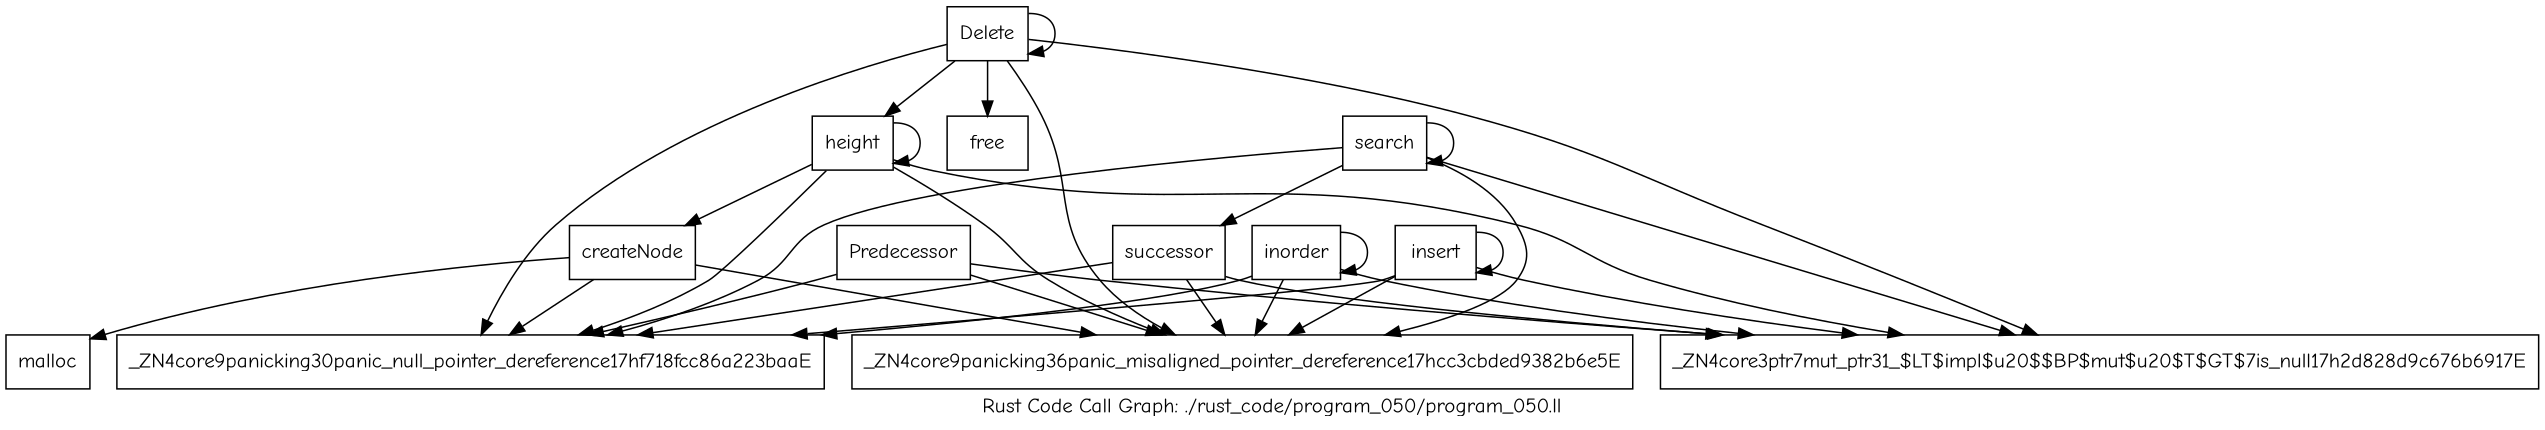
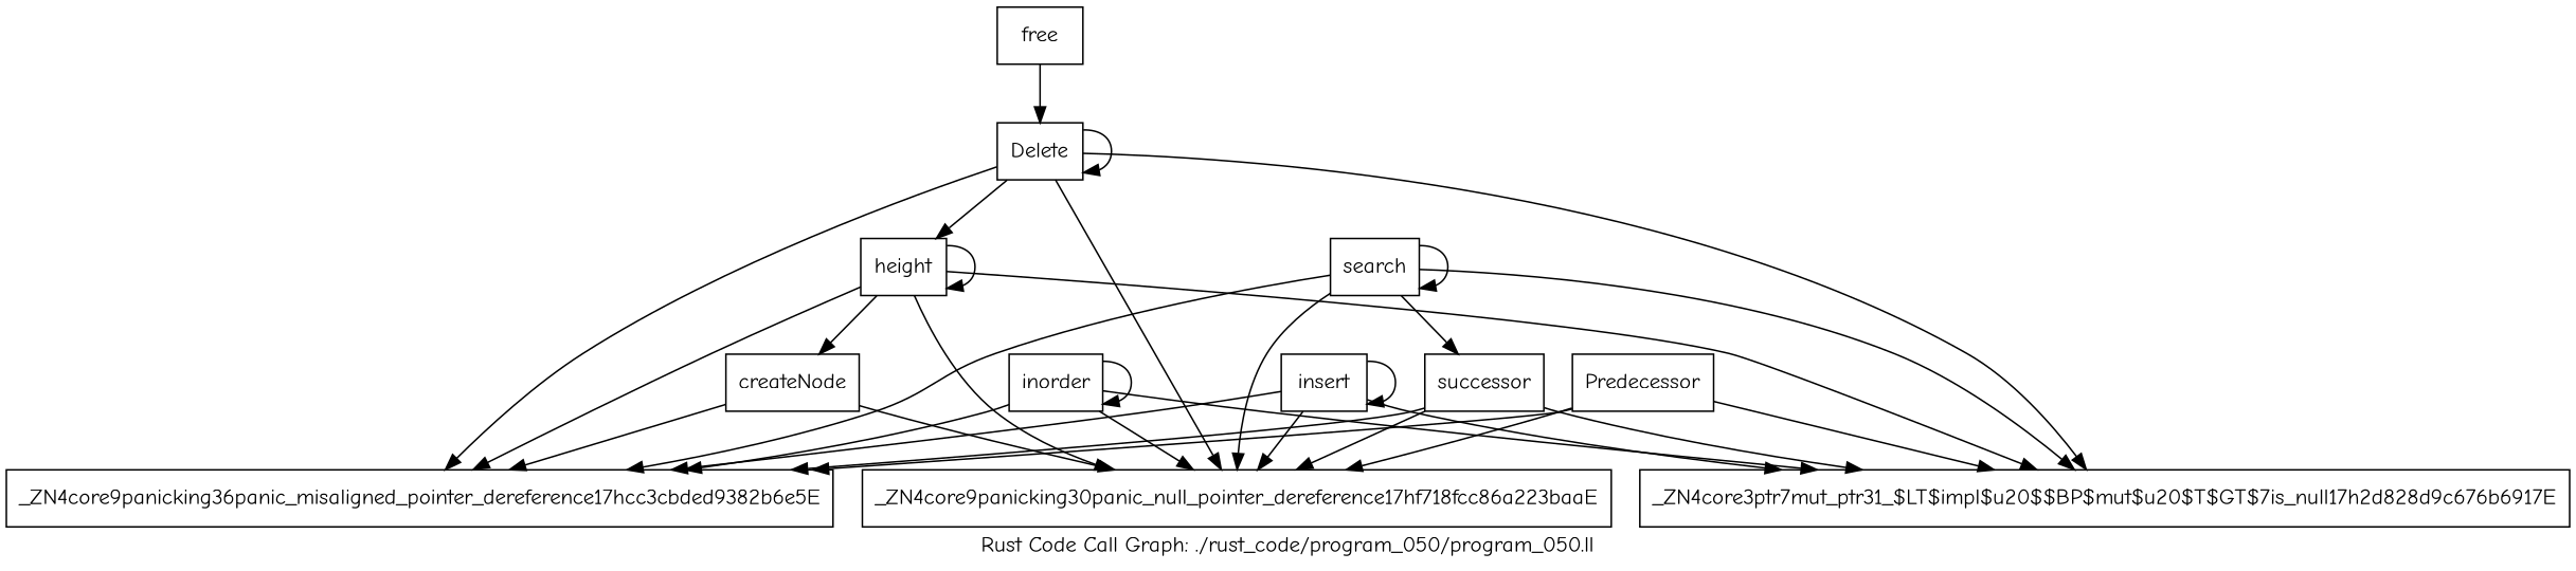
  digraph {
    fontname="Comic Neue"
    label="Rust Code Call Graph: ./rust_code/program_050/program_050.ll"
    node [fontname="Comic Neue" shape=record]
    edge [fontname="Comic Neue"]
    n1 [label="{_ZN4core3ptr7mut_ptr31_$LT$impl$u20$$BP$mut$u20$T$GT$7is_null17h2d828d9c676b6917E}"]
    n2 [label="{createNode}"]
-   n3 [label="{malloc}"]
    n4 [label="{_ZN4core9panicking36panic_misaligned_pointer_dereference17hcc3cbded9382b6e5E}"]
    n5 [label="{_ZN4core9panicking30panic_null_pointer_dereference17hf718fcc86a223baaE}"]
    n6 [label="{inorder}"]
    n7 [label="{insert}"]
    n8 [label="{successor}"]
    n9 [label="{search}"]
    n10 [label="{height}"]
    n11 [label="{Predecessor}"]
    n12 [label="{Delete}"]
    n13 [label="{free}"]
-   n2 -> n3
    n2 -> n4
    n2 -> n5
    n6 -> n1
    n6 -> n4
    n6 -> n5
    n6 -> n6
    n7 -> n1
    n7 -> n4
    n7 -> n5
    n7 -> n7
    n8 -> n1
    n8 -> n4
    n8 -> n5
    n9 -> n1
    n9 -> n4
    n9 -> n5
    n9 -> n8
    n9 -> n9
    n10 -> n1
    n10 -> n2
    n10 -> n4
    n10 -> n5
    n10 -> n10
    n11 -> n1
    n11 -> n4
    n11 -> n5
    n12 -> n1
    n12 -> n4
    n12 -> n5
    n12 -> n10
    n12 -> n12
-   n12 -> n13
+   n13 -> n12
  }
